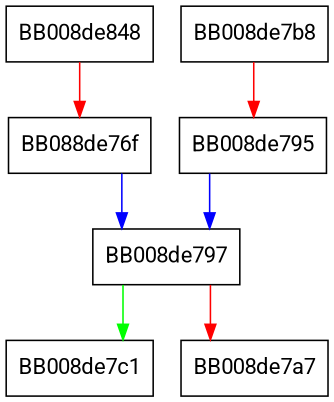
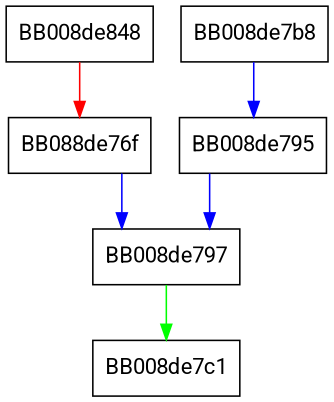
  digraph {
    fontname=Roboto
    splines=ortho
    node [fontname=Roboto shape=box]
    edge [color=blue fontname=Roboto]
    BB008de795
    BB008de797
    n3 [label=BB008de848]
    n4 [label=BB088de76f]
    BB008de7c1
-   BB008de7a7
    BB008de7b8
    BB008de795 -> BB008de797
    BB008de797 -> BB008de7c1 [color=green]
-   BB008de797 -> BB008de7a7 [color=red]
    n3 -> n4 [color=red]
    n4 -> BB008de797
-   BB008de7b8 -> BB008de795 [color=red]
+   BB008de7b8 -> BB008de795
  }
